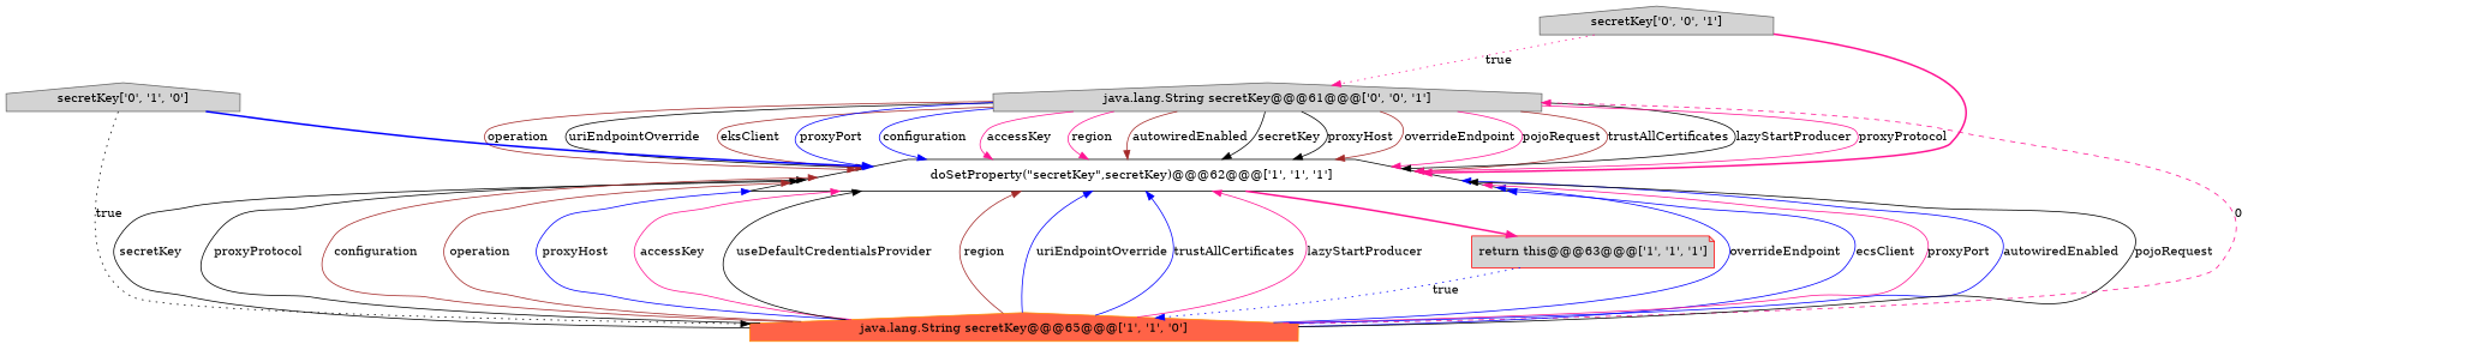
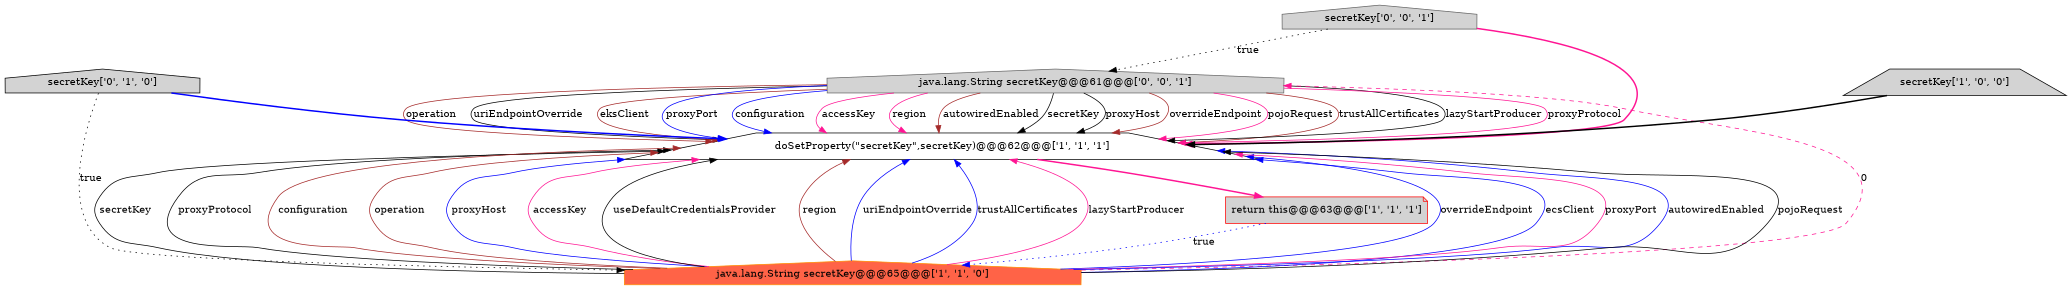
  digraph {
    node [color=black fillcolor=lightgray shape=house style=filled]
    edge [color=deeppink style=solid]
    n1 [color=gray40 label="java.lang.String secretKey@@@61@@@['0', '0', '1']"]
    n2 [fillcolor=white label="doSetProperty(\"secretKey\",secretKey)@@@62@@@['1', '1', '1']" shape=trapezium]
    n3 [color=red label="return this@@@63@@@['1', '1', '1']" shape=note]
    n4 [color=darkorange fillcolor=tomato label="java.lang.String secretKey@@@65@@@['1', '1', '0']"]
    n5 [color=gray40 label="secretKey['0', '0', '1']"]
-   n7 [color=gray40 label="secretKey['0', '1', '0']"]
+   n6 [label="secretKey['1', '0', '0']" shape=trapezium]
+   n7 [label="secretKey['0', '1', '0']"]
    n1 -> n2 [color=brown label=operation]
    n1 -> n2 [color=black label=uriEndpointOverride]
    n1 -> n2 [color=brown label=eksClient]
    n1 -> n2 [color=blue label=proxyPort]
    n1 -> n2 [color=blue label=configuration]
    n1 -> n2 [label=accessKey]
    n1 -> n2 [label=region]
    n1 -> n2 [color=brown label=autowiredEnabled]
    n1 -> n2 [color=black label=secretKey]
    n1 -> n2 [color=black label=proxyHost]
    n1 -> n2 [color=brown label=overrideEndpoint]
    n1 -> n2 [label=pojoRequest]
    n1 -> n2 [color=brown label=trustAllCertificates]
    n1 -> n2 [color=black label=lazyStartProducer]
    n1 -> n2 [label=proxyProtocol]
    n2 -> n3 [style=bold]
    n3 -> n4 [color=blue label=true style=dotted]
    n4 -> n1 [label=0 style=dashed]
    n4 -> n2 [color=blue label=overrideEndpoint]
    n4 -> n2 [color=blue label=ecsClient]
    n4 -> n2 [label=proxyPort]
    n4 -> n2 [color=blue label=autowiredEnabled]
    n4 -> n2 [color=black label=pojoRequest]
    n4 -> n2 [color=black label=secretKey]
    n4 -> n2 [color=black label=proxyProtocol]
    n4 -> n2 [color=brown label=configuration]
    n4 -> n2 [color=brown label=operation]
    n4 -> n2 [color=blue label=proxyHost]
    n4 -> n2 [label=accessKey]
    n4 -> n2 [color=black label=useDefaultCredentialsProvider]
    n4 -> n2 [color=brown label=region]
    n4 -> n2 [color=blue label=uriEndpointOverride]
    n4 -> n2 [color=blue label=trustAllCertificates]
    n4 -> n2 [label=lazyStartProducer]
-   n5 -> n1 [label=true style=dotted]
+   n5 -> n1 [color=black label=true style=dotted]
    n5 -> n2 [style=bold]
+   n6 -> n2 [color=black style=bold]
    n7 -> n2 [color=blue style=bold]
    n7 -> n4 [color=black label=true style=dotted]
  }
